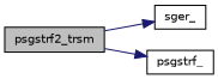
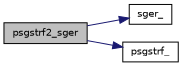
  digraph {
    rankdir=LR
    node [color=black fillcolor=white fontname=Helvetica fontsize=10 shape=record style=filled]
    edge [color=midnightblue fontname=Helvetica fontsize=10 labelfontname=Helvetica labelfontsize=10 style=solid]
-   n1 [fillcolor=grey75 fontcolor=black height=0.2 label=psgstrf2_trsm width=0.4]
+   n1 [fillcolor=grey75 fontcolor=black height=0.2 label=psgstrf2_sger width=0.4]
    n2 [height=0.2 label=sger_ width=0.4]
    n3 [height=0.2 label=psgstrf_ width=0.4]
    n1 -> n2
    n1 -> n3
  }
